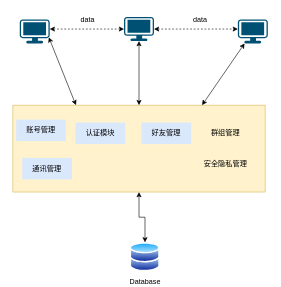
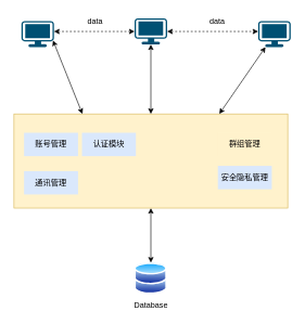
  <mxCell id="0" />
  <mxCell id="1" parent="0" />
  <mxCell id="2" value="" style="edgeStyle=orthogonalEdgeStyle;rounded=0;orthogonalLoop=1;jettySize=auto;html=1;startArrow=classic;startFill=1;" parent="1" source="3" target="4" edge="1"><mxGeometry relative="1" as="geometry" /></mxCell>
  <mxCell id="3" value="" style="rounded=0;whiteSpace=wrap;html=1;fillColor=#fff2cc;strokeColor=#d6b656;" parent="1" vertex="1"><mxGeometry x="20.5" y="175" width="421" height="145" as="geometry" /></mxCell>
- <mxCell id="4" value="Database" style="image;aspect=fixed;perimeter=ellipsePerimeter;html=1;align=center;shadow=0;dashed=0;spacingTop=3;image=img/lib/active_directory/databases.svg;" parent="1" vertex="1"><mxGeometry x="216" y="404" width="50" height="49" as="geometry" /></mxCell>
+ <mxCell id="4" value="Database" style="image;aspect=fixed;perimeter=ellipsePerimeter;html=1;align=center;shadow=0;dashed=0;spacingTop=3;image=img/lib/active_directory/databases.svg;" parent="1" vertex="1"><mxGeometry x="206" y="404" width="50" height="49" as="geometry" /></mxCell>
  <mxCell id="5" style="edgeStyle=orthogonalEdgeStyle;rounded=0;orthogonalLoop=1;jettySize=auto;html=1;exitX=1;exitY=0.4;exitDx=0;exitDy=0;exitPerimeter=0;startArrow=classic;startFill=1;dashed=1;" parent="1" source="7" target="9" edge="1"><mxGeometry relative="1" as="geometry" /></mxCell>
  <mxCell id="6" style="rounded=0;orthogonalLoop=1;jettySize=auto;html=1;entryX=0.25;entryY=0;entryDx=0;entryDy=0;exitX=0.97;exitY=0.745;exitDx=0;exitDy=0;exitPerimeter=0;startArrow=classic;startFill=1;" parent="1" source="7" target="3" edge="1"><mxGeometry relative="1" as="geometry" /></mxCell>
  <mxCell id="7" value="" style="points=[[0.03,0.03,0],[0.5,0,0],[0.97,0.03,0],[1,0.4,0],[0.97,0.745,0],[0.5,1,0],[0.03,0.745,0],[0,0.4,0]];verticalLabelPosition=bottom;sketch=0;html=1;verticalAlign=top;aspect=fixed;align=center;pointerEvents=1;shape=mxgraph.cisco19.workstation;fillColor=#005073;strokeColor=none;" parent="1" vertex="1"><mxGeometry x="32" y="32" width="50" height="40" as="geometry" /></mxCell>
  <mxCell id="8" style="edgeStyle=orthogonalEdgeStyle;rounded=0;orthogonalLoop=1;jettySize=auto;html=1;startArrow=classic;startFill=1;" parent="1" source="9" target="3" edge="1"><mxGeometry relative="1" as="geometry" /></mxCell>
  <mxCell id="9" value="" style="points=[[0.03,0.03,0],[0.5,0,0],[0.97,0.03,0],[1,0.4,0],[0.97,0.745,0],[0.5,1,0],[0.03,0.745,0],[0,0.4,0]];verticalLabelPosition=bottom;sketch=0;html=1;verticalAlign=top;aspect=fixed;align=center;pointerEvents=1;shape=mxgraph.cisco19.workstation;fillColor=#005073;strokeColor=none;" parent="1" vertex="1"><mxGeometry x="206" y="28" width="50" height="40" as="geometry" /></mxCell>
  <mxCell id="10" style="rounded=0;orthogonalLoop=1;jettySize=auto;html=1;entryX=0.75;entryY=0;entryDx=0;entryDy=0;startArrow=classic;startFill=1;" parent="1" source="11" target="3" edge="1"><mxGeometry relative="1" as="geometry" /></mxCell>
  <mxCell id="11" value="" style="points=[[0.03,0.03,0],[0.5,0,0],[0.97,0.03,0],[1,0.4,0],[0.97,0.745,0],[0.5,1,0],[0.03,0.745,0],[0,0.4,0]];verticalLabelPosition=bottom;sketch=0;html=1;verticalAlign=top;aspect=fixed;align=center;pointerEvents=1;shape=mxgraph.cisco19.workstation;fillColor=#005073;strokeColor=none;" parent="1" vertex="1"><mxGeometry x="396" y="32" width="50" height="40" as="geometry" /></mxCell>
  <mxCell id="12" style="edgeStyle=orthogonalEdgeStyle;rounded=0;orthogonalLoop=1;jettySize=auto;html=1;entryX=0;entryY=0.4;entryDx=0;entryDy=0;entryPerimeter=0;startArrow=classic;startFill=1;dashed=1;" parent="1" source="9" target="11" edge="1"><mxGeometry relative="1" as="geometry" /></mxCell>
- <mxCell id="13" value="账号管理" style="rounded=0;whiteSpace=wrap;html=1;strokeColor=none;fillColor=#dae8fc;" parent="1" vertex="1"><mxGeometry x="26" y="199" width="83" height="36" as="geometry" /></mxCell>
+ <mxCell id="13" value="账号管理" style="rounded=0;whiteSpace=wrap;html=1;strokeColor=none;fillColor=#dae8fc;" parent="1" vertex="1"><mxGeometry x="36" y="204" width="83" height="36" as="geometry" /></mxCell>
  <mxCell id="14" value="通讯管理" style="rounded=0;whiteSpace=wrap;html=1;strokeColor=none;fillColor=#dae8fc;" parent="1" vertex="1"><mxGeometry x="36" y="263" width="83" height="36" as="geometry" /></mxCell>
  <mxCell id="15" value="data" style="text;html=1;align=center;verticalAlign=middle;resizable=0;points=[];autosize=1;strokeColor=none;fillColor=none;" parent="1" vertex="1"><mxGeometry x="124" y="20" width="41" height="26" as="geometry" /></mxCell>
  <mxCell id="16" value="data" style="text;html=1;align=center;verticalAlign=middle;resizable=0;points=[];autosize=1;strokeColor=none;fillColor=none;" parent="1" vertex="1"><mxGeometry x="312" y="20" width="41" height="26" as="geometry" /></mxCell>
- <mxCell id="17" value="好友管理" style="rounded=0;whiteSpace=wrap;html=1;strokeColor=none;fillColor=#dae8fc;" parent="1" vertex="1"><mxGeometry x="235" y="204" width="83" height="36" as="geometry" /></mxCell>
  <mxCell id="18" value="群组管理" style="rounded=0;whiteSpace=wrap;html=1;strokeColor=none;fillColor=#fff2cc;" parent="1" vertex="1"><mxGeometry x="334" y="204" width="83" height="36" as="geometry" /></mxCell>
- <mxCell id="19" value="安全隐私管理" style="rounded=0;whiteSpace=wrap;html=1;strokeColor=none;fillColor=#fff2cc;" parent="1" vertex="1"><mxGeometry x="334" y="255" width="83" height="36" as="geometry" /></mxCell>
+ <mxCell id="19" value="安全隐私管理" style="rounded=0;whiteSpace=wrap;html=1;strokeColor=none;fillColor=#dae8fc;" parent="1" vertex="1"><mxGeometry x="334" y="255" width="83" height="36" as="geometry" /></mxCell>
  <mxCell id="20" value="认证模块" style="rounded=0;whiteSpace=wrap;html=1;strokeColor=none;fillColor=#dae8fc;" parent="1" vertex="1"><mxGeometry x="125" y="204" width="83" height="36" as="geometry" /></mxCell>
